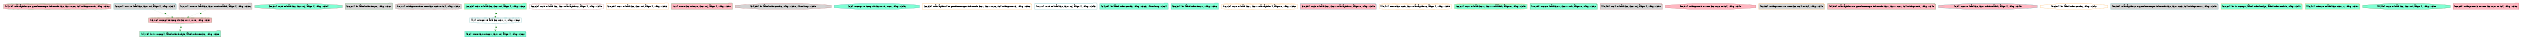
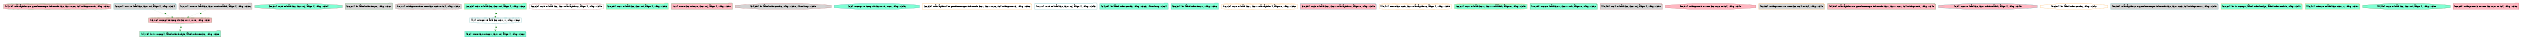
  digraph {
    node [color=darkorange fillcolor=aquamarine shape=note style=filled]
    edge [arrowhead=vee color=forestgreen fontcolor=forestgreen style=dotted]
    n1 [color=darkgreen fillcolor=lightpink label="[74/75]  %arrayidx16 = getelementptr inbounds i32, i32* %28, i64 %idxprom15, !dbg !1352" shape=cylinder]
    n2 [color=darkgreen fillcolor=lightpink label="[13/16]  %cmp4 = icmp ult i32 %17, %18, !dbg !1337" shape=cylinder]
    n3 [color=brown label="[14/15]  br i1 %cmp4, label %for.body5, label %for.end22, !dbg !1338" shape=folder]
    n4 [color=brown label="[30/31]  %29 = load i32, i32* %j, align 4, !dbg !1354" shape=octagon]
    n5 [color=darkgreen fillcolor=lightgrey label="[26/27]  br label %for.inc20, !dbg !1361" shape=folder]
    n6 [color=brown fillcolor=lightgrey label="[70/71]  %idxprom15 = zext i32 %29 to i64, !dbg !1352" shape=cylinder]
    n7 [label="[22/23]  %31 = load i32, i32* %i, align 4, !dbg !1362" shape=folder]
    n8 [color=teal fillcolor=white label="[4/7]  %inc21 = add i32 %31, 1, !dbg !1362" shape=cylinder]
    n9 [color=teal label="[5/6]  store i32 %inc21, i32* %i, align 4, !dbg !1362"]
    n10 [color=teal fillcolor=lightgrey label="[20/21]  %17 = load i32, i32* %i, align 4, !dbg !1334"]
    n11 [color=brown fillcolor=white label="[62/63]  %25 = load i32, i32* %arrayidx12, align 4, !dbg !1348" shape=cylinder]
-   n12 [fillcolor=white label="[28/29]  %27 = load i32, i32* %i, align 4, !dbg !1353" shape=folder]
+   n12 [label="[28/29]  %27 = load i32, i32* %i, align 4, !dbg !1353" shape=folder]
    n13 [color=darkgreen fillcolor=lightpink label="[0/1]  store i32 %inc18, i32* %j, align 4, !dbg !1357" shape=folder]
    n14 [color=brown fillcolor=lightgrey label="[34/35]  br label %for.cond6, !dbg !1358, !llvm.loop !1359" shape=octagon]
    n15 [color=teal label="[2/3]  %cmp7 = icmp ult i32 %19, %20, !dbg !1346" shape=octagon]
    n16 [fillcolor=white label="[32/33]  %arrayidx14 = getelementptr inbounds i32*, i32** %26, i64 %idxprom13, !dbg !1352"]
    n17 [color=teal fillcolor=white label="[10/11]  %19 = load i32, i32* %j, align 4, !dbg !1343" shape=folder]
    n18 [color=teal label="[24/25]  br label %for.cond3, !dbg !1363, !llvm.loop !1364" shape=folder]
    n19 [color=brown fillcolor=lightgrey label="[12/17]  %18 = load i32, i32* %vsize.addr, align 4, !dbg !1336" shape=folder]
    n20 [color=teal label="[36/37]  br label %for.inc17, !dbg !1356" shape=folder]
    n21 [fillcolor=white label="[72/73]  %28 = load i32*, i32** %arrayidx14, align 8, !dbg !1352" shape=cylinder]
    n22 [color=teal fillcolor=lightpink label="[38/39]  %23 = load i32*, i32** %arrayidx10, align 8, !dbg !1348"]
    n23 [fillcolor=white label="[40/41]  store i32 %25, i32* %arrayidx16, align 4, !dbg !1355" shape=cylinder]
    n24 [label="[66/67]  %21 = load i32**, i32*** %a.addr, align 8, !dbg !1348" shape=cylinder]
    n25 [color=darkgreen label="[18/19]  %26 = load i32**, i32*** %b, align 8, !dbg !1352"]
    n26 [color=brown fillcolor=lightgrey label="[48/49]  %24 = load i32, i32* %j, align 4, !dbg !1351"]
    n27 [color=brown fillcolor=lightpink label="[50/51]  %idxprom9 = zext i32 %22 to i64, !dbg !1348" shape=octagon]
    n28 [fillcolor=lightgrey label="[52/53]  %idxprom11 = zext i32 %24 to i64, !dbg !1348"]
    n29 [color=darkgreen fillcolor=lightpink label="[54/55]  %arrayidx10 = getelementptr inbounds i32*, i32** %21, i64 %idxprom9, !dbg !1348"]
    n30 [color=teal fillcolor=lightpink label="[8/9]  %20 = load i32, i32* %hsize.addr, align 4, !dbg !1345" shape=octagon]
    n31 [fillcolor=white label="[56/57]  br label %for.cond6, !dbg !1342" shape=octagon]
    n32 [color=teal fillcolor=lightgrey label="[58/59]  %arrayidx12 = getelementptr inbounds i32, i32* %23, i64 %idxprom11, !dbg !1348"]
    n33 [label="[60/61]  br i1 %cmp7, label %for.body8, label %for.end19, !dbg !1347"]
    n34 [label="[46/47]  %inc18 = add i32 %30, 1, !dbg !1357"]
    n35 [color=darkgreen label="[44/45]  %22 = load i32, i32* %i, align 4, !dbg !1350" shape=octagon]
    n36 [color=brown fillcolor=lightpink label="[68/69]  %idxprom13 = zext i32 %27 to i64, !dbg !1352" shape=folder]
    n2 -> n3 [label=T]
    n7 -> n8 [arrowhead=dot label=T]
    n8 -> n9 [label=T]
    n10 -> n2 [label=T]
    n19 -> n2 [label=T]
  }
